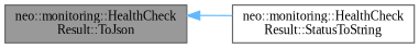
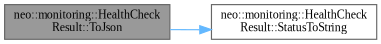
  digraph {
    rankdir=LR
    fontname="Liberation Serif"
    node [fontname="Liberation Serif" fontsize=10 shape=box style=filled]
    n1 [color=gray40 fillcolor=grey60 fontcolor=black height=0.2 label="neo::monitoring::HealthCheck\lResult::ToJson" width=0.4]
    n2 [color=grey40 fillcolor=white height=0.2 label="neo::monitoring::HealthCheck\lResult::StatusToString" width=0.4]
-   n2 -> n1 [color=steelblue1 fontname="Liberation Serif" fontsize=10 labelfontname=Helvetica labelfontsize=10 style=solid]
+   n1 -> n2 [color=steelblue1 fontname="Liberation Serif" fontsize=10 labelfontname=Helvetica labelfontsize=10 style=solid]
  }
